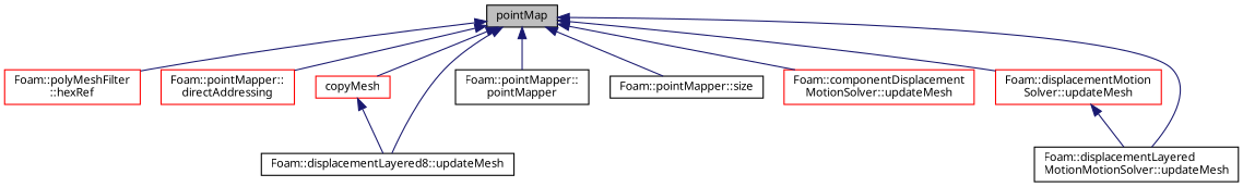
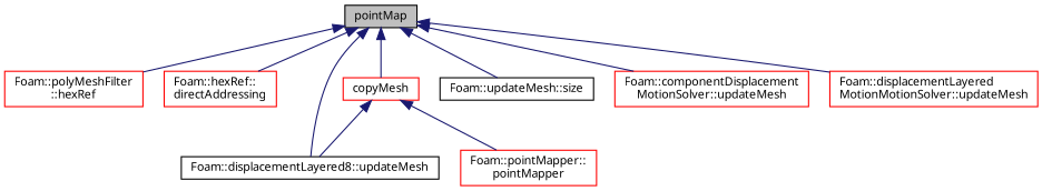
  digraph {
    fontname="Noto Sans"
    rankdir=TB
    node [color=red fontname="Noto Sans" fontsize=10 shape=record]
    edge [color=midnightblue dir=back fontname="Noto Sans" fontsize=10 labelfontname=FreeSans labelfontsize=10 style=solid]
    n1 [color=black fillcolor=grey75 fontcolor=black height=0.2 label=pointMap style=filled width=0.4]
    n2 [height=0.2 label="Foam::polyMeshFilter\l::hexRef" width=0.4]
-   n3 [height=0.2 label="Foam::pointMapper::\ldirectAddressing" width=0.4]
+   n3 [height=0.2 label="Foam::hexRef::\ldirectAddressing" width=0.4]
    n4 [height=0.2 label=copyMesh width=0.4]
    n5 [color=black height=0.2 label="Foam::displacementLayered8::updateMesh" width=0.4]
-   n6 [color=black height=0.2 label="Foam::pointMapper::\lpointMapper" width=0.4]
-   n7 [color=black height=0.2 label="Foam::pointMapper::size" width=0.4]
+   n6 [height=0.2 label="Foam::pointMapper::\lpointMapper" width=0.4]
+   n7 [color=black height=0.2 label="Foam::updateMesh::size" width=0.4]
    n8 [height=0.2 label="Foam::componentDisplacement\lMotionSolver::updateMesh" width=0.4]
-   n9 [height=0.2 label="Foam::displacementMotion\lSolver::updateMesh" width=0.4]
-   n10 [color=black height=0.2 label="Foam::displacementLayered\lMotionMotionSolver::updateMesh" width=0.4]
+   n10 [height=0.2 label="Foam::displacementLayered\lMotionMotionSolver::updateMesh" width=0.4]
    n1 -> n2
    n1 -> n3
    n1 -> n4
    n1 -> n5
-   n1 -> n6
+   n4 -> n6
    n1 -> n7
    n1 -> n8
-   n1 -> n9
    n1 -> n10
    n4 -> n5
-   n9 -> n10
  }
